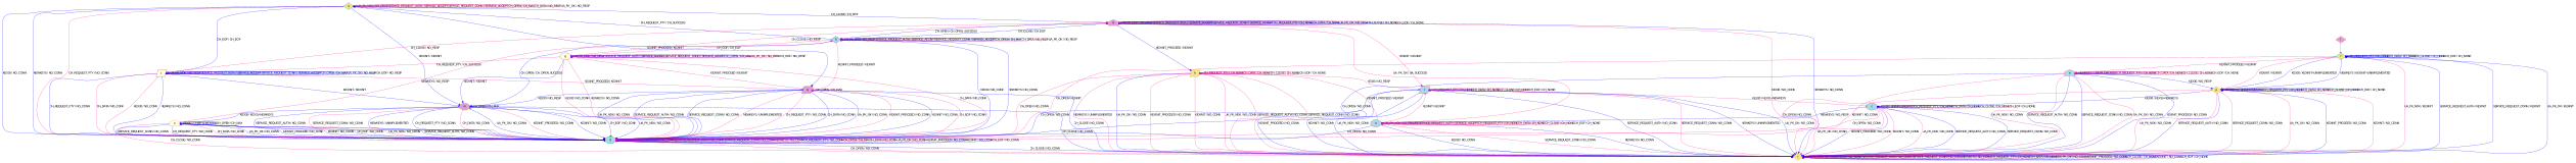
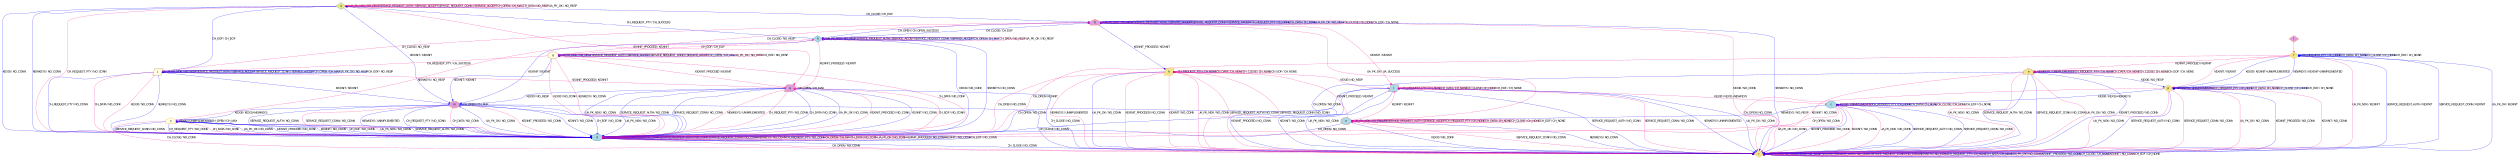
  digraph {
    "Incoming time"=0.0616145133972168
    "Outgoing time"=0.12625861167907715
    Output="{'States': 18, 'Transitions': 222}"
    Reference="{'States': 18, 'Transitions': 222}"
    Solver=z3
    Updated="{'States': 18, 'Transitions': 222}"
    "f-measure"=1.0
    fontname="Liberation Sans"
    precision=1.0
    recall=1.0
    node [color=darkorange fillcolor=khaki fontname="Liberation Sans" shape=diamond style=filled]
    edge [arrowhead=diamond color=blue fontname="Liberation Sans"]
    a [color=teal]
    b [fillcolor=plum shape=house]
    d [color=teal fillcolor=lightblue shape=octagon]
    j [color=brown fillcolor=lightyellow shape=parallelogram]
    m [fillcolor=plum shape=octagon]
    q [color=brown fillcolor=plum shape=parallelogram]
    h [color=teal fillcolor=lightblue]
    k [shape=parallelogram]
    l [color=brown fillcolor=lightblue shape=parallelogram]
    r
    o [fillcolor=lightyellow shape=house]
    g [color=brown fillcolor=lightyellow shape=octagon]
    c [color=teal fillcolor=lightblue shape=octagon]
    n [color=brown fillcolor=lightblue shape=octagon]
-   e [color=brown fillcolor=lightblue shape=house]
+   e [color=brown shape=house]
    p
-   f [color=teal]
+   f
    i [fillcolor=plum]
    a -> a [arrowhead=tee color=deeppink label="UA_PK_NOK / NO_RESP"]
    a -> a [arrowhead=normal color=deeppink label="SERVICE_REQUEST_AUTH / SERVICE_ACCEPT"]
    a -> a [arrowhead=normal color=deeppink label="SERVICE_REQUEST_CONN / SERVICE_ACCEPT"]
    a -> a [arrowhead=normal color=deeppink label="CH_OPEN / CH_MAX"]
    a -> a [arrowhead=normal color=deeppink label="CH_DATA / NO_RESP"]
    a -> a [color=deeppink label="UA_PK_OK / NO_RESP"]
    a -> b [label="CH_CLOSE / CH_EOF"]
    a -> d [arrowhead=tee label="KEX30 / NO_CONN"]
    a -> d [arrowhead=tee label="NEWKEYS / NO_CONN"]
    a -> d [arrowhead=normal color=deeppink label="CH_REQUEST_PTY / NO_CONN"]
    a -> j [arrowhead=normal label="CH_EOF / CH_EOF"]
    a -> m [arrowhead=tee label="KEXINIT / KEXINIT"]
-   a -> q [label="KEXINIT_PROCEED / KEXINIT"]
+   a -> q [color=deeppink label="KEXINIT_PROCEED / KEXINIT"]
    b -> b [arrowhead=tee label="UA_PK_NOK / NO_RESP"]
    b -> b [label="SERVICE_REQUEST_AUTH / SERVICE_ACCEPT"]
    b -> b [label="SERVICE_REQUEST_CONN / SERVICE_ACCEPT"]
    b -> b [label="CH_REQUEST_PTY / CH_NONE"]
    b -> b [label="CH_DATA / CH_NONE"]
    b -> b [arrowhead=tee label="UA_PK_OK / NO_RESP"]
    b -> b [label="CH_CLOSE / CH_NONE"]
    b -> b [color=deeppink label="CH_EOF / CH_NONE"]
    b -> h [label="CH_OPEN / CH_OPEN_SUCCESS"]
    b -> k [label="KEXINIT_PROCEED / KEXINIT"]
    b -> l [color=deeppink label="KEXINIT / KEXINIT"]
    b -> r [arrowhead=normal color=deeppink label="KEX30 / NO_CONN"]
    b -> r [arrowhead=normal label="NEWKEYS / NO_CONN"]
    d -> d [arrowhead=tee label="UA_PK_NOK / NO_CONN"]
    d -> d [arrowhead=normal color=deeppink label="KEX30 / NO_CONN"]
    d -> d [label="SERVICE_REQUEST_AUTH / NO_CONN"]
    d -> d [arrowhead=normal color=deeppink label="SERVICE_REQUEST_CONN / NO_CONN"]
    d -> d [arrowhead=tee label="NEWKEYS / NO_CONN"]
    d -> d [color=deeppink label="CH_REQUEST_PTY / NO_CONN"]
    d -> d [arrowhead=tee label="CH_OPEN / CH_MAX"]
    d -> d [arrowhead=tee color=deeppink label="CH_DATA / NO_CONN"]
    d -> d [arrowhead=normal color=deeppink label="UA_PK_OK / NO_CONN"]
    d -> d [arrowhead=normal color=deeppink label="KEXINIT_PROCEED / NO_CONN"]
    d -> d [arrowhead=normal label="KEXINIT / NO_CONN"]
    d -> d [label="CH_EOF / NO_CONN"]
    d -> r [label="CH_CLOSE / NO_CONN"]
    j -> b [color=deeppink label="CH_CLOSE / NO_RESP"]
    j -> d [arrowhead=tee color=deeppink label="KEX30 / NO_CONN"]
    j -> d [label="NEWKEYS / NO_CONN"]
    j -> d [arrowhead=tee label="CH_REQUEST_PTY / NO_CONN"]
    j -> d [arrowhead=normal color=deeppink label="CH_DATA / NO_CONN"]
    j -> j [label="UA_PK_NOK / NO_RESP"]
    j -> j [label="SERVICE_REQUEST_AUTH / SERVICE_ACCEPT"]
    j -> j [arrowhead=tee label="SERVICE_REQUEST_CONN / SERVICE_ACCEPT"]
    j -> j [arrowhead=normal label="CH_OPEN / CH_MAX"]
    j -> j [label="UA_PK_OK / NO_RESP"]
    j -> j [arrowhead=normal label="CH_EOF / NO_RESP"]
    j -> m [arrowhead=tee label="KEXINIT / KEXINIT"]
    j -> q [arrowhead=normal color=deeppink label="KEXINIT_PROCEED / KEXINIT"]
    m -> d [label="UA_PK_NOK / NO_CONN"]
    m -> d [arrowhead=normal label="SERVICE_REQUEST_AUTH / NO_CONN"]
    m -> d [arrowhead=tee color=deeppink label="SERVICE_REQUEST_CONN / NO_CONN"]
    m -> d [label="NEWKEYS / UNIMPLEMENTED"]
    m -> d [arrowhead=tee label="CH_REQUEST_PTY / NO_CONN"]
    m -> d [color=deeppink label="CH_DATA / NO_CONN"]
    m -> d [arrowhead=tee label="UA_PK_OK / NO_CONN"]
    m -> d [arrowhead=tee color=deeppink label="KEXINIT_PROCEED / NO_CONN"]
    m -> d [arrowhead=normal label="KEXINIT / NO_CONN"]
    m -> d [arrowhead=tee label="CH_EOF / NO_CONN"]
    m -> m [arrowhead=tee label="CH_OPEN / CH_MAX"]
    m -> r [label="CH_CLOSE / NO_CONN"]
    m -> o [arrowhead=tee label="KEX30 / KEX31+NEWKEYS"]
    q -> d [arrowhead=tee label="UA_PK_NOK / NO_CONN"]
    q -> d [label="SERVICE_REQUEST_AUTH / NO_CONN"]
    q -> d [label="SERVICE_REQUEST_CONN / NO_CONN"]
    q -> d [color=deeppink label="NEWKEYS / UNIMPLEMENTED"]
    q -> d [color=deeppink label="CH_REQUEST_PTY / NO_CONN"]
    q -> d [arrowhead=normal label="CH_DATA / NO_CONN"]
    q -> d [arrowhead=tee label="UA_PK_OK / NO_CONN"]
    q -> d [arrowhead=normal color=deeppink label="KEXINIT_PROCEED / NO_CONN"]
    q -> d [arrowhead=normal label="KEXINIT / NO_CONN"]
    q -> d [color=deeppink label="CH_EOF / NO_CONN"]
    q -> m [arrowhead=normal label="KEX30 / NO_RESP"]
    q -> q [color=deeppink label="CH_OPEN / CH_MAX"]
    q -> r [label="CH_CLOSE / NO_CONN"]
    h -> a [arrowhead=normal label="CH_REQUEST_PTY / CH_SUCCESS"]
    h -> b [label="CH_CLOSE / CH_EOF"]
    h -> d [label="KEX30 / NO_CONN"]
    h -> d [label="NEWKEYS / NO_CONN"]
-   h -> m [arrowhead=normal label="CH_OPEN / CH_OPEN_SUCCESS"]
+   h -> m [arrowhead=normal label="KEXINIT / KEXINIT"]
    h -> q [color=deeppink label="KEXINIT_PROCEED / KEXINIT"]
    h -> h [arrowhead=tee color=deeppink label="UA_PK_NOK / NO_RESP"]
    h -> h [arrowhead=tee label="SERVICE_REQUEST_AUTH / SERVICE_ACCEPT"]
    h -> h [arrowhead=tee color=deeppink label="SERVICE_REQUEST_CONN / SERVICE_ACCEPT"]
    h -> h [label="CH_OPEN / CH_MAX"]
    h -> h [label="CH_DATA / NO_RESP"]
    h -> h [arrowhead=normal color=deeppink label="UA_PK_OK / NO_RESP"]
    h -> g [arrowhead=tee color=deeppink label="CH_EOF / CH_EOF"]
    k -> d [color=deeppink label="CH_OPEN / NO_CONN"]
    k -> k [arrowhead=tee label="CH_REQUEST_PTY / CH_NONE"]
    k -> k [label="CH_DATA / CH_NONE"]
    k -> k [arrowhead=normal color=deeppink label="CH_CLOSE / CH_NONE"]
    k -> k [arrowhead=normal color=deeppink label="CH_EOF / CH_NONE"]
    k -> l [arrowhead=normal color=deeppink label="KEX30 / NO_RESP"]
    k -> r [arrowhead=tee color=deeppink label="UA_PK_NOK / NO_CONN"]
    k -> r [arrowhead=tee color=deeppink label="SERVICE_REQUEST_AUTH / NO_CONN"]
    k -> r [arrowhead=tee color=deeppink label="SERVICE_REQUEST_CONN / NO_CONN"]
    k -> r [arrowhead=normal color=deeppink label="NEWKEYS / UNIMPLEMENTED"]
    k -> r [arrowhead=tee label="UA_PK_OK / NO_CONN"]
    k -> r [color=deeppink label="KEXINIT_PROCEED / NO_CONN"]
    k -> r [color=deeppink label="KEXINIT / NO_CONN"]
    l -> d [arrowhead=tee label="CH_OPEN / NO_CONN"]
    l -> l [arrowhead=tee color=deeppink label="CH_REQUEST_PTY / CH_NONE"]
    l -> l [arrowhead=tee color=deeppink label="CH_DATA / CH_NONE"]
    l -> l [arrowhead=normal color=deeppink label="CH_CLOSE / CH_NONE"]
    l -> l [color=deeppink label="CH_EOF / CH_NONE"]
    l -> r [arrowhead=tee label="UA_PK_NOK / NO_CONN"]
    l -> r [arrowhead=tee label="SERVICE_REQUEST_AUTH / NO_CONN"]
    l -> r [arrowhead=tee color=deeppink label="SERVICE_REQUEST_CONN / NO_CONN"]
    l -> r [arrowhead=normal label="NEWKEYS / UNIMPLEMENTED"]
    l -> r [label="UA_PK_OK / NO_CONN"]
    l -> r [arrowhead=normal label="KEXINIT_PROCEED / NO_CONN"]
    l -> r [arrowhead=normal label="KEXINIT / NO_CONN"]
    l -> c [arrowhead=tee color=deeppink label="KEX30 / KEX31+NEWKEYS"]
    r -> d [arrowhead=tee color=deeppink label="CH_OPEN / NO_CONN"]
    r -> r [label="UA_PK_NOK / NO_CONN"]
    r -> r [color=deeppink label="KEX30 / NO_CONN"]
    r -> r [label="SERVICE_REQUEST_AUTH / NO_CONN"]
    r -> r [arrowhead=tee color=deeppink label="SERVICE_REQUEST_CONN / NO_CONN"]
    r -> r [color=deeppink label="NEWKEYS / NO_CONN"]
    r -> r [color=deeppink label="CH_REQUEST_PTY / CH_NONE"]
    r -> r [color=deeppink label="CH_DATA / CH_NONE"]
    r -> r [label="UA_PK_OK / NO_CONN"]
    r -> r [arrowhead=normal color=deeppink label="KEXINIT_PROCEED / NO_CONN"]
    r -> r [arrowhead=tee label="CH_CLOSE / CH_NONE"]
    r -> r [arrowhead=tee label="KEXINIT / NO_CONN"]
    r -> r [arrowhead=tee color=deeppink label="CH_EOF / CH_NONE"]
    o -> d [arrowhead=tee color=deeppink label="UA_PK_NOK / NO_CONN"]
    o -> d [arrowhead=normal label="SERVICE_REQUEST_AUTH / NO_CONN"]
    o -> d [arrowhead=normal label="SERVICE_REQUEST_CONN / NO_CONN"]
    o -> d [arrowhead=tee label="CH_REQUEST_PTY / NO_CONN"]
    o -> d [arrowhead=tee color=deeppink label="CH_DATA / NO_CONN"]
    o -> d [arrowhead=tee label="UA_PK_OK / NO_CONN"]
    o -> d [label="KEXINIT_PROCEED / NO_CONN"]
    o -> d [arrowhead=tee label="KEXINIT / NO_CONN"]
    o -> d [arrowhead=tee label="CH_EOF / NO_CONN"]
    o -> h [color=deeppink label="NEWKEYS / NO_RESP"]
    o -> r [color=deeppink label="CH_CLOSE / NO_CONN"]
    o -> o [arrowhead=tee color=deeppink label="KEX30 / UNIMPLEMENTED"]
    o -> o [label="CH_OPEN / CH_MAX"]
    g -> b [color=deeppink label="CH_CLOSE / NO_RESP"]
    g -> d [color=deeppink label="KEX30 / NO_CONN"]
    g -> d [color=deeppink label="NEWKEYS / NO_CONN"]
    g -> d [arrowhead=tee color=deeppink label="CH_DATA / NO_CONN"]
    g -> j [arrowhead=normal color=deeppink label="CH_REQUEST_PTY / CH_SUCCESS"]
    g -> m [arrowhead=normal label="KEXINIT / KEXINIT"]
    g -> q [arrowhead=tee color=deeppink label="KEXINIT_PROCEED / KEXINIT"]
    g -> g [color=deeppink label="UA_PK_NOK / NO_RESP"]
    g -> g [arrowhead=normal label="SERVICE_REQUEST_AUTH / SERVICE_ACCEPT"]
    g -> g [arrowhead=tee label="SERVICE_REQUEST_CONN / SERVICE_ACCEPT"]
    g -> g [color=deeppink label="CH_OPEN / CH_MAX"]
    g -> g [label="UA_PK_OK / NO_RESP"]
    g -> g [arrowhead=normal color=deeppink label="CH_EOF / NO_RESP"]
    c -> d [arrowhead=tee color=deeppink label="CH_OPEN / NO_CONN"]
    c -> r [arrowhead=normal color=deeppink label="UA_PK_NOK / NO_CONN"]
    c -> r [label="SERVICE_REQUEST_AUTH / NO_CONN"]
    c -> r [arrowhead=normal label="SERVICE_REQUEST_CONN / NO_CONN"]
    c -> r [color=deeppink label="UA_PK_OK / NO_CONN"]
    c -> r [arrowhead=tee label="KEXINIT_PROCEED / NO_CONN"]
    c -> r [color=deeppink label="KEXINIT / NO_CONN"]
    c -> c [color=deeppink label="KEX30 / UNIMPLEMENTED"]
    c -> c [color=deeppink label="CH_REQUEST_PTY / CH_NONE"]
    c -> c [label="CH_DATA / CH_NONE"]
    c -> c [arrowhead=tee label="CH_CLOSE / CH_NONE"]
    c -> c [arrowhead=normal color=deeppink label="CH_EOF / CH_NONE"]
    c -> n [label="NEWKEYS / NO_RESP"]
    n -> b [arrowhead=normal color=deeppink label="UA_PK_OK / UA_SUCCESS"]
    n -> d [arrowhead=normal label="CH_OPEN / NO_CONN"]
    n -> k [arrowhead=normal color=deeppink label="KEXINIT_PROCEED / KEXINIT"]
    n -> l [arrowhead=tee color=deeppink label="KEXINIT / KEXINIT"]
    n -> r [arrowhead=tee label="KEX30 / NO_CONN"]
    n -> r [arrowhead=normal color=deeppink label="SERVICE_REQUEST_CONN / NO_CONN"]
    n -> r [label="NEWKEYS / NO_CONN"]
    n -> n [label="UA_PK_NOK / UA_FAILURE"]
    n -> n [label="SERVICE_REQUEST_AUTH / SERVICE_ACCEPT"]
    n -> n [arrowhead=tee color=deeppink label="CH_REQUEST_PTY / CH_NONE"]
    n -> n [arrowhead=normal color=deeppink label="CH_DATA / CH_NONE"]
    n -> n [color=deeppink label="CH_CLOSE / CH_NONE"]
    n -> n [arrowhead=normal color=deeppink label="CH_EOF / CH_NONE"]
    e -> d [label="CH_OPEN / NO_CONN"]
    e -> r [arrowhead=tee color=deeppink label="UA_PK_NOK / NO_CONN"]
    e -> r [arrowhead=normal label="SERVICE_REQUEST_AUTH / NO_CONN"]
    e -> r [arrowhead=tee label="SERVICE_REQUEST_CONN / NO_CONN"]
    e -> r [arrowhead=tee color=deeppink label="UA_PK_OK / NO_CONN"]
    e -> r [arrowhead=normal label="KEXINIT_PROCEED / NO_CONN"]
    e -> r [arrowhead=normal color=deeppink label="KEXINIT / NO_CONN"]
    e -> e [label="NEWKEYS / UNIMPLEMENTED"]
    e -> e [arrowhead=tee label="CH_REQUEST_PTY / CH_NONE"]
    e -> e [arrowhead=tee label="CH_DATA / CH_NONE"]
    e -> e [color=deeppink label="CH_CLOSE / CH_NONE"]
    e -> e [color=deeppink label="CH_EOF / CH_NONE"]
    e -> p [arrowhead=normal label="KEX30 / NO_RESP"]
    p -> d [color=deeppink label="CH_OPEN / NO_CONN"]
    p -> r [arrowhead=tee color=deeppink label="UA_PK_NOK / NO_CONN"]
    p -> r [label="SERVICE_REQUEST_AUTH / NO_CONN"]
    p -> r [arrowhead=normal color=deeppink label="SERVICE_REQUEST_CONN / NO_CONN"]
    p -> r [arrowhead=tee color=deeppink label="UA_PK_OK / NO_CONN"]
    p -> r [label="KEXINIT_PROCEED / NO_CONN"]
    p -> r [arrowhead=normal color=deeppink label="KEXINIT / NO_CONN"]
    p -> c [arrowhead=normal label="KEX30 / KEX31+NEWKEYS"]
    p -> p [arrowhead=normal color=deeppink label="NEWKEYS / UNIMPLEMENTED"]
    p -> p [arrowhead=normal label="CH_REQUEST_PTY / CH_NONE"]
    p -> p [arrowhead=tee label="CH_DATA / CH_NONE"]
    p -> p [arrowhead=tee color=deeppink label="CH_CLOSE / CH_NONE"]
    p -> p [label="CH_EOF / CH_NONE"]
    f -> d [arrowhead=normal color=deeppink label="CH_OPEN / KEXINIT"]
    f -> r [color=deeppink label="UA_PK_NOK / KEXINIT"]
    f -> r [arrowhead=tee label="SERVICE_REQUEST_AUTH / KEXINIT"]
    f -> r [arrowhead=tee label="SERVICE_REQUEST_CONN / KEXINIT"]
    f -> r [arrowhead=tee label="UA_PK_OK / KEXINIT"]
    f -> e [color=deeppink label="KEXINIT_PROCEED / KEXINIT"]
    f -> p [label="KEX30 / KEXINIT+UNIMPLEMENTED"]
    f -> p [label="NEWKEYS / KEXINIT+UNIMPLEMENTED"]
    f -> p [arrowhead=normal color=deeppink label="KEXINIT / KEXINIT"]
    f -> f [arrowhead=tee label="CH_REQUEST_PTY / CH_NONE"]
    f -> f [label="CH_DATA / CH_NONE"]
    f -> f [arrowhead=tee label="CH_CLOSE / CH_NONE"]
    f -> f [arrowhead=normal label="CH_EOF / CH_NONE"]
    i -> f [arrowhead=tee color=deeppink]
  }
